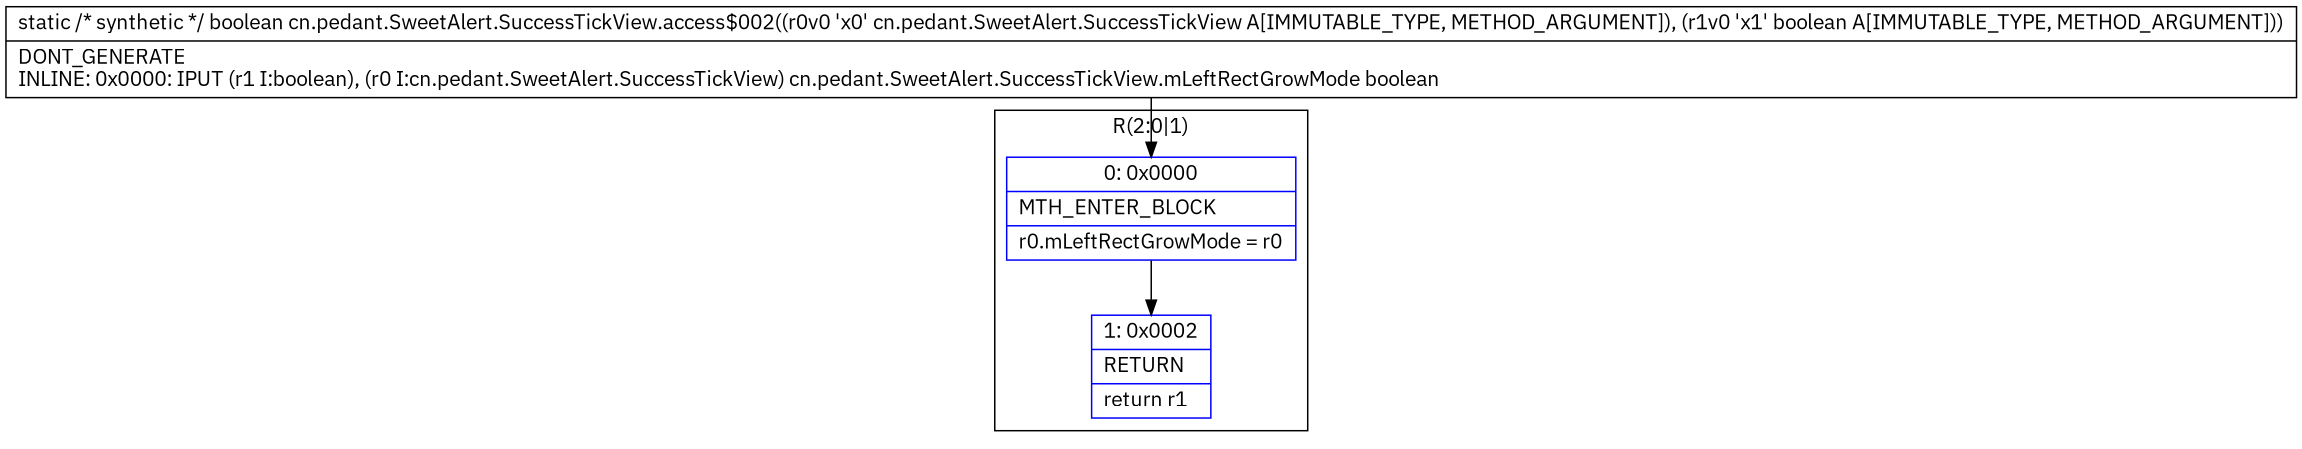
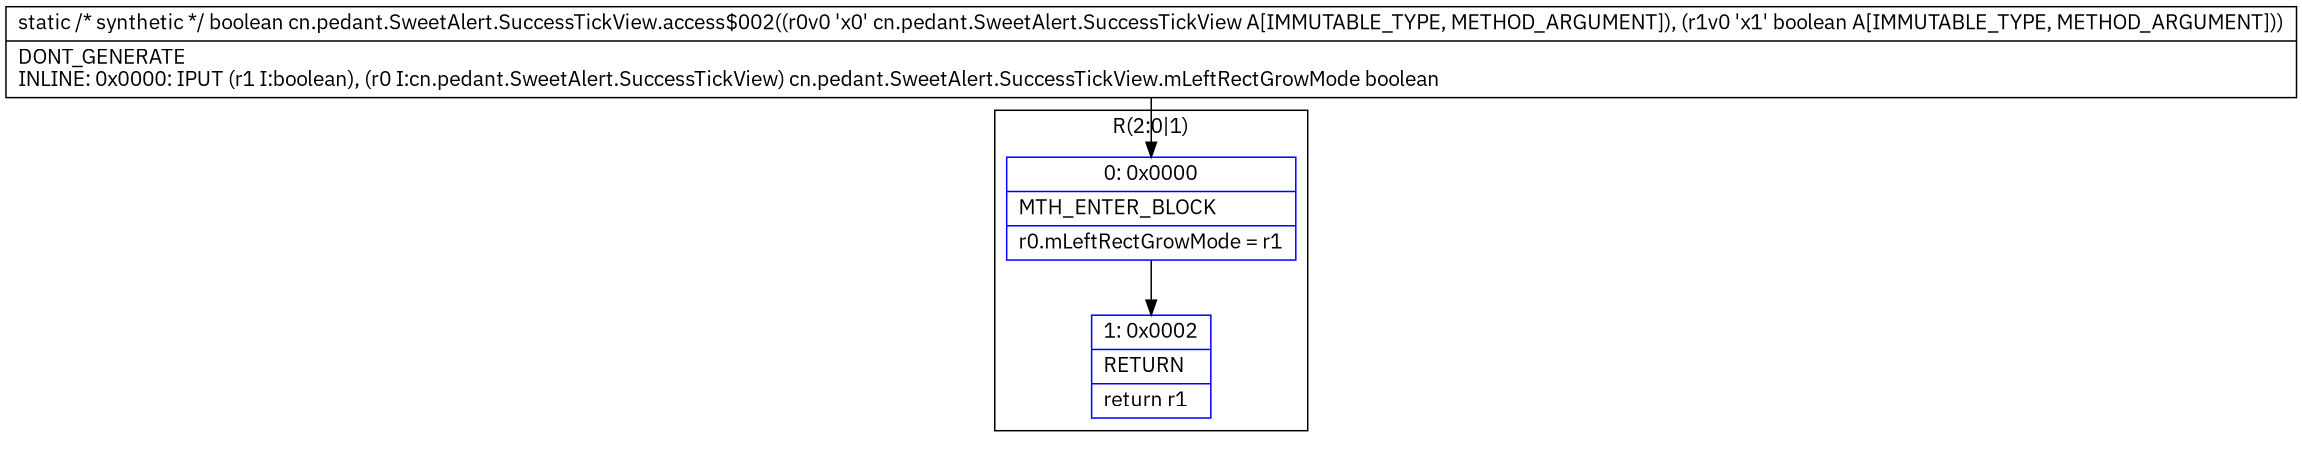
  digraph {
    fontname="IBM Plex Sans"
    node [color=blue shape=record fontname="IBM Plex Sans"]
    edge [fontname="IBM Plex Sans"]
-   n1 [label="{0\:\ 0x0000|MTH_ENTER_BLOCK\l|r0.mLeftRectGrowMode = r0\l}"]
+   n1 [label="{0\:\ 0x0000|MTH_ENTER_BLOCK\l|r0.mLeftRectGrowMode = r1\l}"]
    n2 [label="{1\:\ 0x0002|RETURN\l|return r1\l}"]
    n3 [label="{static \/* synthetic *\/ boolean cn.pedant.SweetAlert.SuccessTickView.access$002((r0v0 'x0' cn.pedant.SweetAlert.SuccessTickView A[IMMUTABLE_TYPE, METHOD_ARGUMENT]), (r1v0 'x1' boolean A[IMMUTABLE_TYPE, METHOD_ARGUMENT]))  | DONT_GENERATE\lINLINE: 0x0000: IPUT  (r1 I:boolean), (r0 I:cn.pedant.SweetAlert.SuccessTickView) cn.pedant.SweetAlert.SuccessTickView.mLeftRectGrowMode boolean\l}" color=""]
    subgraph cluster_1 {
      label="R(2:0|1)"
      n1
      n2
    }
    n1 -> n2
    n3 -> n1
  }
